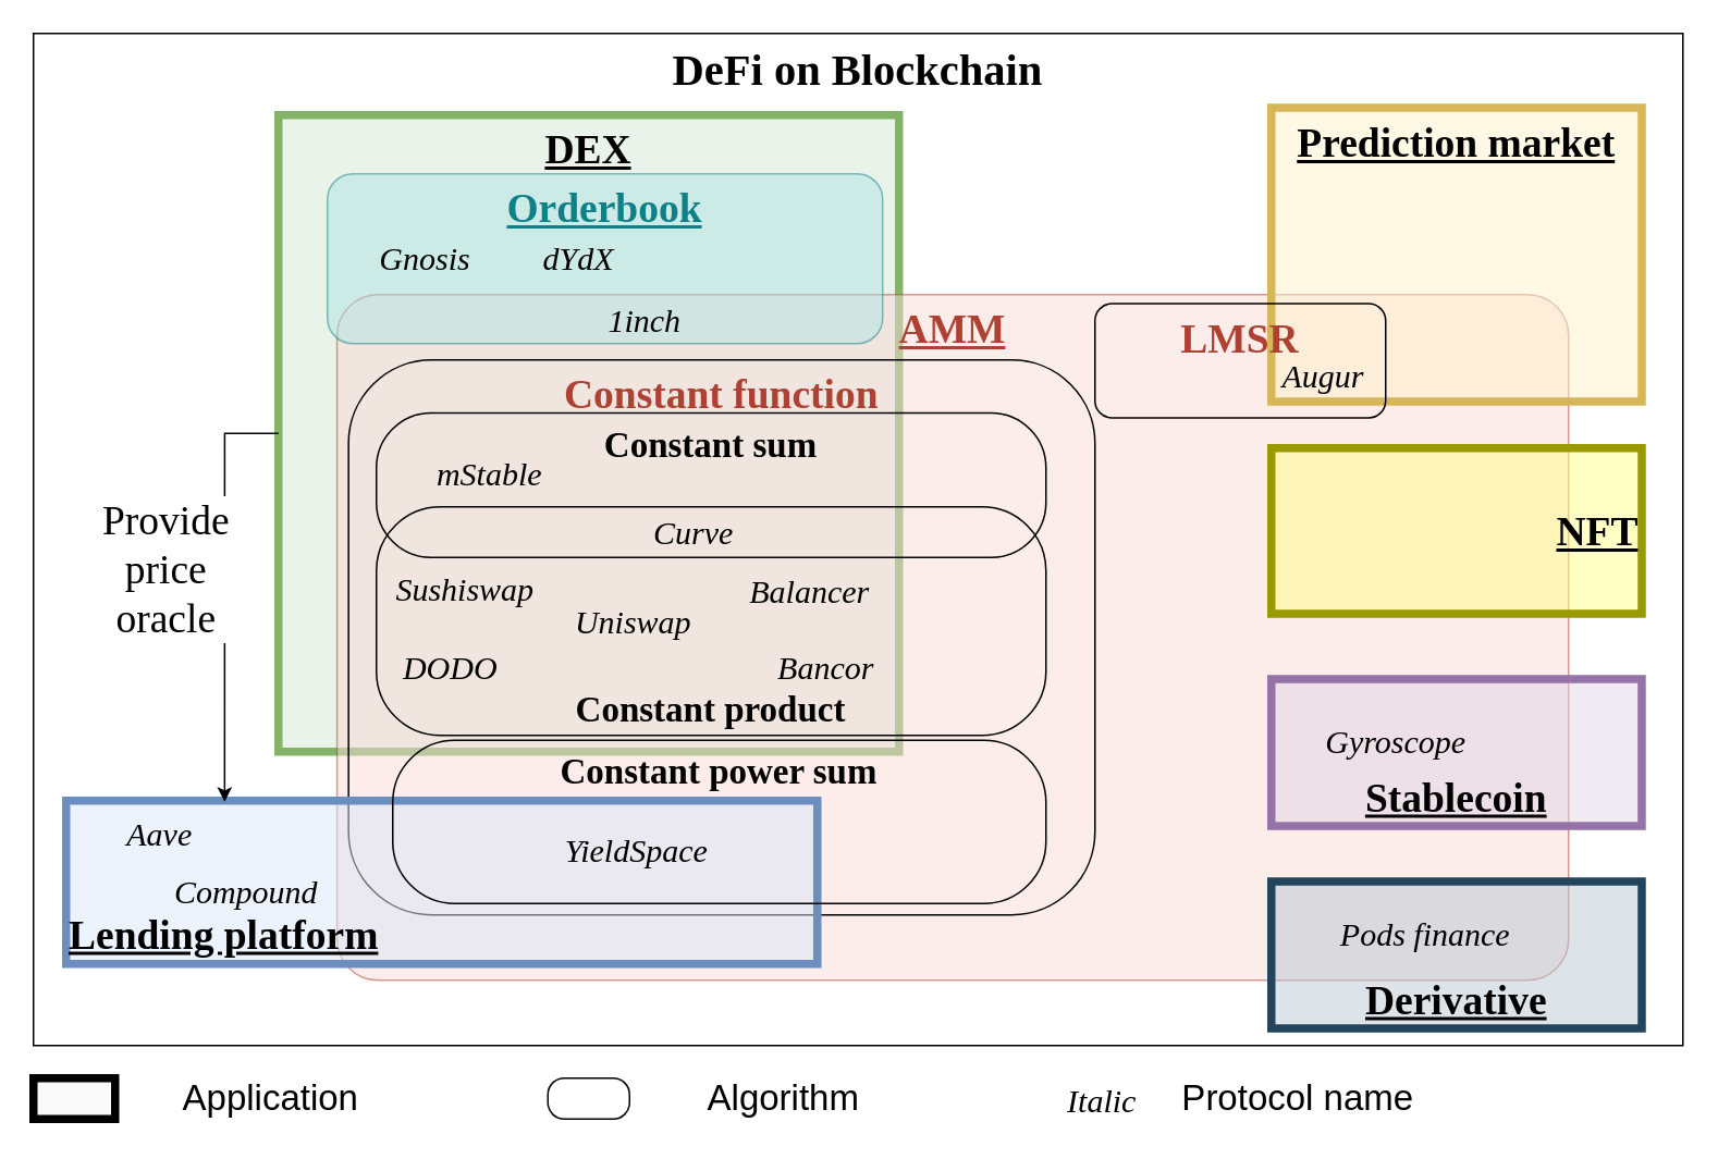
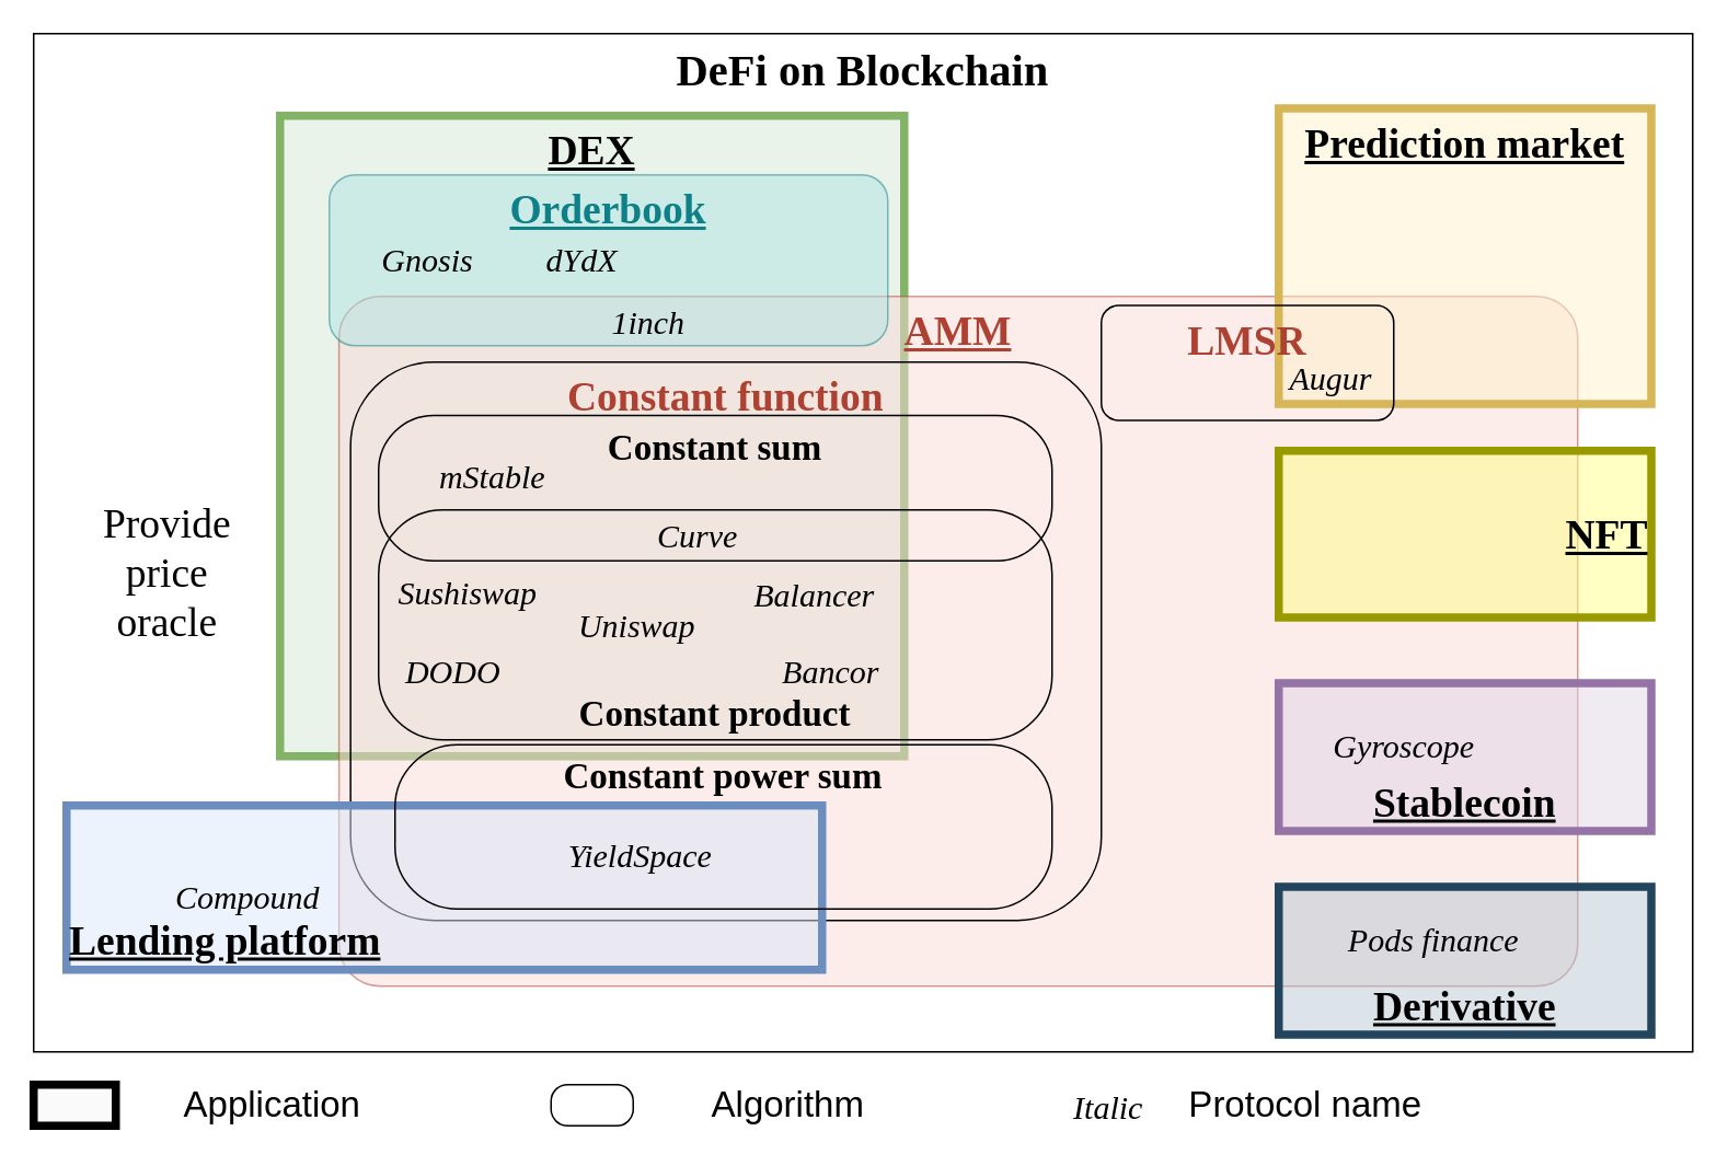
  <mxCell id="0" />
  <mxCell id="1" parent="0" />
  <mxCell id="2" value="&lt;span style=&quot;color: rgb(0 , 0 , 0) ; font-size: 27px ; font-style: normal ; font-weight: 700 ; letter-spacing: normal ; text-align: center ; text-indent: 0px ; text-transform: none ; word-spacing: 0px ; display: inline ; float: none&quot;&gt;DeFi on Blockchain&lt;/span&gt;" style="rounded=0;whiteSpace=wrap;html=1;fillColor=none;verticalAlign=top;fontSize=27;fontFamily=Times New Roman;" parent="1" vertex="1"><mxGeometry x="20" y="20" width="1010" height="620" as="geometry" /></mxCell>
  <mxCell id="3" value="DEX" style="rounded=0;whiteSpace=wrap;html=1;fillColor=#d5e8d4;fontStyle=5;verticalAlign=top;strokeColor=#82b366;strokeOpacity=100;fillOpacity=50;strokeWidth=5;fontFamily=Times New Roman;fontSize=25;" parent="1" vertex="1"><mxGeometry x="170" y="70" width="380" height="390" as="geometry" /></mxCell>
  <mxCell id="4" value="&lt;span style=&quot;font-size: 25px;&quot;&gt;AMM&lt;/span&gt;" style="rounded=1;whiteSpace=wrap;html=1;fillColor=#fad9d5;opacity=50;verticalAlign=top;strokeColor=#ae4132;fontColor=#AE4132;fontStyle=5;fontFamily=Times New Roman;fontSize=25;arcSize=6;" parent="1" vertex="1"><mxGeometry x="205.9" y="180" width="754.1" height="420" as="geometry" /></mxCell>
  <mxCell id="5" value="&lt;span style=&quot;color: rgb(174 , 65 , 50) ; font-family: &amp;quot;times new roman&amp;quot; ; font-size: 25px ; font-weight: 700&quot;&gt;Constant function&lt;/span&gt;" style="rounded=1;whiteSpace=wrap;html=1;verticalAlign=top;labelBackgroundColor=none;fillColor=none;" parent="1" vertex="1"><mxGeometry x="212.94" y="220" width="457.06" height="340" as="geometry" /></mxCell>
  <mxCell id="6" value="Prediction market" style="rounded=0;whiteSpace=wrap;html=1;fillColor=#fff2cc;fontStyle=5;verticalAlign=top;strokeColor=#d6b656;fillOpacity=50;strokeWidth=5;fontFamily=Times New Roman;fontSize=25;" parent="1" vertex="1"><mxGeometry x="777.99" y="65.5" width="226.83" height="180" as="geometry" /></mxCell>
  <mxCell id="7" value="&lt;span style=&quot;font-size: 22px; font-style: normal; font-weight: 700; letter-spacing: normal; text-align: center; text-indent: 0px; text-transform: none; word-spacing: 0px; display: inline; float: none;&quot;&gt;Constant product&lt;/span&gt;" style="rounded=1;whiteSpace=wrap;html=1;fillColor=none;arcSize=28;verticalAlign=bottom;fontFamily=Times New Roman;fontSize=22;" parent="1" vertex="1"><mxGeometry x="230" y="310" width="410" height="140" as="geometry" /></mxCell>
  <mxCell id="8" value="&lt;span style=&quot;color: rgb(0 , 0 , 0) ; font-size: 25px ; font-style: normal ; font-weight: 700 ; letter-spacing: normal ; text-indent: 0px ; text-transform: none ; word-spacing: 0px ; display: inline ; float: none&quot;&gt;Lending platform&lt;/span&gt;" style="rounded=0;whiteSpace=wrap;html=1;fillColor=#dae8fc;fontStyle=5;verticalAlign=bottom;strokeColor=#6c8ebf;fillOpacity=50;strokeWidth=5;fontFamily=Times New Roman;fontSize=25;align=left;" parent="1" vertex="1"><mxGeometry x="40" y="490" width="460" height="100" as="geometry" /></mxCell>
- <mxCell id="9" style="edgeStyle=orthogonalEdgeStyle;rounded=0;orthogonalLoop=1;jettySize=auto;html=1;exitX=0;exitY=0.5;exitDx=0;exitDy=0;entryX=0.211;entryY=0.007;entryDx=0;entryDy=0;fontColor=#000000;fontFamily=Times New Roman;fontSize=25;entryPerimeter=0;" parent="1" source="3" target="8" edge="1"><mxGeometry x="10" y="-1110" as="geometry" /></mxCell>
  <mxCell id="10" value="&lt;span style=&quot;color: rgb(0, 0, 0); font-size: 22px; font-style: normal; font-weight: 700; letter-spacing: normal; text-align: center; text-indent: 0px; text-transform: none; word-spacing: 0px; display: inline; float: none;&quot;&gt;Constant sum&lt;/span&gt;" style="rounded=1;whiteSpace=wrap;html=1;fillColor=none;arcSize=38;verticalAlign=top;fontFamily=Times New Roman;fontSize=22;" parent="1" vertex="1"><mxGeometry x="230" y="252.5" width="410" height="88.5" as="geometry" /></mxCell>
  <mxCell id="11" value="&lt;span style=&quot;font-size: 20px;&quot;&gt;mStable&lt;/span&gt;" style="text;html=1;align=center;verticalAlign=middle;resizable=0;points=[];autosize=1;strokeColor=none;fillColor=none;fontColor=#000000;fontStyle=2;fontFamily=Times New Roman;fontSize=20;" parent="1" vertex="1"><mxGeometry x="258.997" y="274" width="80" height="30" as="geometry" /></mxCell>
  <mxCell id="12" value="DODO" style="text;html=1;align=center;verticalAlign=middle;resizable=0;points=[];autosize=1;strokeColor=none;fillColor=none;fontStyle=2;fontFamily=Times New Roman;fontSize=20;" parent="1" vertex="1"><mxGeometry x="240.003" y="392.5" width="70" height="30" as="geometry" /></mxCell>
  <mxCell id="13" value="Balancer" style="text;html=1;align=center;verticalAlign=middle;resizable=0;points=[];autosize=1;strokeColor=none;fillColor=none;fontStyle=2;fontFamily=Times New Roman;fontSize=20;" parent="1" vertex="1"><mxGeometry x="450.006" y="345.5" width="90" height="30" as="geometry" /></mxCell>
  <mxCell id="14" value="Uniswap" style="text;html=1;align=center;verticalAlign=middle;resizable=0;points=[];autosize=1;strokeColor=none;fillColor=none;fontStyle=2;fontFamily=Times New Roman;fontSize=20;" parent="1" vertex="1"><mxGeometry x="342.088" y="365" width="90" height="30" as="geometry" /></mxCell>
  <mxCell id="15" value="Curve" style="text;html=1;align=center;verticalAlign=middle;resizable=0;points=[];autosize=1;strokeColor=none;fillColor=none;fontColor=#000000;fontStyle=2;fontFamily=Times New Roman;fontSize=20;" parent="1" vertex="1"><mxGeometry x="394.003" y="309.75" width="60" height="30" as="geometry" /></mxCell>
  <mxCell id="16" value="Provide price oracle" style="text;html=1;strokeColor=none;fillColor=none;align=center;verticalAlign=middle;whiteSpace=wrap;rounded=0;fontColor=#000000;fontFamily=Times New Roman;fontSize=25;labelBackgroundColor=default;" parent="1" vertex="1"><mxGeometry x="77.119" y="337.5" width="49.492" height="20" as="geometry" /></mxCell>
  <mxCell id="17" value="Stablecoin" style="rounded=0;whiteSpace=wrap;html=1;fillColor=#e1d5e7;fontStyle=5;verticalAlign=bottom;strokeColor=#9673a6;fillOpacity=50;strokeWidth=5;fontFamily=Times New Roman;fontSize=25;" parent="1" vertex="1"><mxGeometry x="777.99" y="415.5" width="226.83" height="90" as="geometry" /></mxCell>
  <mxCell id="18" value="&lt;p class=&quot;p1&quot; style=&quot;font-size: 20px;&quot;&gt;Augur&lt;/p&gt;" style="text;whiteSpace=wrap;html=1;fontStyle=2;fontFamily=Times New Roman;fontSize=20;verticalAlign=middle;align=center;" parent="1" vertex="1"><mxGeometry x="777.23" y="206.25" width="65.54" height="46.25" as="geometry" /></mxCell>
  <mxCell id="19" value="Gyroscope" style="text;html=1;align=center;verticalAlign=middle;resizable=0;points=[];autosize=1;strokeColor=none;fillColor=none;fontStyle=2;fontFamily=Times New Roman;fontSize=20;" parent="1" vertex="1"><mxGeometry x="803.87" y="438" width="100" height="30" as="geometry" /></mxCell>
  <mxCell id="20" value="Bancor" style="text;html=1;align=center;verticalAlign=middle;resizable=0;points=[];autosize=1;strokeColor=none;fillColor=none;fontStyle=2;fontFamily=Times New Roman;fontSize=20;" parent="1" vertex="1"><mxGeometry x="470.003" y="392.5" width="70" height="30" as="geometry" /></mxCell>
  <mxCell id="21" value="Derivative" style="rounded=0;whiteSpace=wrap;html=1;fillColor=#bac8d3;fontStyle=5;verticalAlign=bottom;strokeColor=#23445d;fillOpacity=50;strokeWidth=5;fontFamily=Times New Roman;fontSize=25;" parent="1" vertex="1"><mxGeometry x="778" y="539.5" width="226.83" height="90" as="geometry" /></mxCell>
  <mxCell id="22" value="Pods finance" style="text;html=1;align=center;verticalAlign=middle;resizable=0;points=[];autosize=1;strokeColor=none;fillColor=none;fontStyle=2;fontFamily=Times New Roman;fontSize=20;" parent="1" vertex="1"><mxGeometry x="812.23" y="555.5" width="120" height="30" as="geometry" /></mxCell>
  <mxCell id="23" value="NFT" style="rounded=0;whiteSpace=wrap;html=1;fillColor=#ffff88;fontStyle=5;verticalAlign=middle;fillOpacity=50;strokeWidth=5;align=right;strokeColor=#999900;fontFamily=Times New Roman;fontSize=25;" parent="1" vertex="1"><mxGeometry x="778" y="274" width="226.83" height="101.5" as="geometry" /></mxCell>
  <mxCell id="24" value="&lt;span style=&quot;font-size: 25px;&quot;&gt;Orderbook&lt;/span&gt;" style="rounded=1;whiteSpace=wrap;html=1;fillColor=#b0e3e6;opacity=50;verticalAlign=top;strokeColor=#0e8088;fontColor=#0E8088;fontFamily=Times New Roman;fontStyle=5;fontSize=25;" parent="1" vertex="1"><mxGeometry x="200" y="106" width="340" height="104" as="geometry" /></mxCell>
  <mxCell id="25" value="&lt;span style=&quot;color: rgb(0, 0, 0); font-size: 20px; font-weight: 400; letter-spacing: normal; text-indent: 0px; text-transform: none; word-spacing: 0px; display: inline; float: none;&quot;&gt;&lt;i style=&quot;font-size: 20px;&quot;&gt;Gnosis&lt;/i&gt;&lt;/span&gt;" style="text;whiteSpace=wrap;html=1;align=center;verticalAlign=middle;fontFamily=Times New Roman;fontSize=20;" parent="1" vertex="1"><mxGeometry x="228.9" y="142" width="62.42" height="30" as="geometry" /></mxCell>
  <mxCell id="26" value="&lt;span style=&quot;color: rgb(0, 0, 0); font-size: 20px; font-weight: 400; letter-spacing: normal; text-indent: 0px; text-transform: none; word-spacing: 0px; display: inline; float: none;&quot;&gt;&lt;i style=&quot;font-size: 20px;&quot;&gt;dYdX&lt;/i&gt;&lt;/span&gt;" style="text;whiteSpace=wrap;html=1;align=center;verticalAlign=middle;fontFamily=Times New Roman;fontSize=20;" parent="1" vertex="1"><mxGeometry x="323.14" y="142" width="62.42" height="30" as="geometry" /></mxCell>
  <mxCell id="27" value="Sushiswap" style="text;html=1;align=center;verticalAlign=middle;resizable=0;points=[];autosize=1;strokeColor=none;fillColor=none;fontStyle=2;fontFamily=Times New Roman;fontSize=20;" parent="1" vertex="1"><mxGeometry x="234.168" y="345" width="100" height="30" as="geometry" /></mxCell>
  <mxCell id="28" value="&lt;span style=&quot;color: rgb(0, 0, 0); font-size: 22px; font-style: normal; font-weight: 700; letter-spacing: normal; text-align: center; text-indent: 0px; text-transform: none; word-spacing: 0px; display: inline; float: none;&quot;&gt;Constant power sum&lt;/span&gt;" style="rounded=1;whiteSpace=wrap;html=1;fillColor=none;arcSize=38;verticalAlign=top;fontFamily=Times New Roman;fontSize=22;" parent="1" vertex="1"><mxGeometry x="240" y="453" width="400" height="100" as="geometry" /></mxCell>
  <mxCell id="29" value="YieldSpace" style="text;html=1;align=center;verticalAlign=middle;resizable=0;points=[];autosize=1;strokeColor=none;fillColor=none;fontStyle=2;fontFamily=Times New Roman;fontSize=20;" parent="1" vertex="1"><mxGeometry x="338.993" y="505" width="100" height="30" as="geometry" /></mxCell>
  <mxCell id="30" value="Compound" style="text;html=1;align=center;verticalAlign=middle;resizable=0;points=[];autosize=1;strokeColor=none;fillColor=none;fontColor=#000000;fontStyle=2;fontFamily=Times New Roman;fontSize=20;" parent="1" vertex="1"><mxGeometry x="100.003" y="530" width="100" height="30" as="geometry" /></mxCell>
- <mxCell id="31" value="Aave" style="text;html=1;align=center;verticalAlign=middle;resizable=0;points=[];autosize=1;strokeColor=none;fillColor=none;fontColor=#000000;fontStyle=2;fontFamily=Times New Roman;fontSize=20;" parent="1" vertex="1"><mxGeometry x="66.613" y="495" width="60" height="30" as="geometry" /></mxCell>
  <mxCell id="32" value="&lt;span style=&quot;color: rgb(174 , 65 , 50) ; font-family: &amp;#34;times new roman&amp;#34; ; font-size: 25px ; font-weight: 700&quot;&gt;LMSR&lt;/span&gt;" style="rounded=1;whiteSpace=wrap;html=1;labelBackgroundColor=none;fillColor=none;verticalAlign=top;" parent="1" vertex="1"><mxGeometry x="670" y="185.5" width="178" height="70" as="geometry" /></mxCell>
  <mxCell id="33" value="" style="rounded=0;whiteSpace=wrap;html=1;fillColor=#f5f5f5;fontStyle=5;verticalAlign=middle;strokeColor=#000000;fillOpacity=50;strokeWidth=5;fontFamily=Times New Roman;fontSize=25;align=left;fontColor=#333333;" parent="1" vertex="1"><mxGeometry x="20" y="660" width="50" height="25" as="geometry" /></mxCell>
  <mxCell id="34" value="Application" style="text;html=1;align=center;verticalAlign=middle;resizable=0;points=[];autosize=1;strokeColor=none;fillColor=none;fontSize=22;" parent="1" vertex="1"><mxGeometry x="105" y="657.5" width="120" height="30" as="geometry" /></mxCell>
  <mxCell id="35" value="" style="rounded=1;whiteSpace=wrap;html=1;verticalAlign=middle;labelBackgroundColor=none;fillColor=none;arcSize=40;" parent="1" vertex="1"><mxGeometry x="335" y="660" width="50" height="25" as="geometry" /></mxCell>
  <mxCell id="36" value="Algorithm" style="text;html=1;align=center;verticalAlign=middle;resizable=0;points=[];autosize=1;strokeColor=none;fillColor=none;fontSize=22;" parent="1" vertex="1"><mxGeometry x="424" y="657.5" width="110" height="30" as="geometry" /></mxCell>
  <mxCell id="37" value="&lt;span style=&quot;font-family: &amp;quot;times new roman&amp;quot;; font-size: 20px; font-style: italic;&quot;&gt;Italic&lt;/span&gt;" style="text;html=1;align=center;verticalAlign=middle;resizable=0;points=[];autosize=1;strokeColor=none;fillColor=none;fontSize=20;" parent="1" vertex="1"><mxGeometry x="644" y="657.5" width="60" height="30" as="geometry" /></mxCell>
  <mxCell id="38" value="Protocol name" style="text;html=1;align=center;verticalAlign=middle;resizable=0;points=[];autosize=1;strokeColor=none;fillColor=none;fontSize=22;" parent="1" vertex="1"><mxGeometry x="713.87" y="657.5" width="160" height="30" as="geometry" /></mxCell>
  <mxCell id="39" value="1inch" style="text;html=1;align=center;verticalAlign=middle;resizable=0;points=[];autosize=1;strokeColor=none;fillColor=none;fontColor=#000000;fontStyle=2;fontFamily=Times New Roman;fontSize=20;" vertex="1" parent="1"><mxGeometry x="364.003" y="180" width="60" height="30" as="geometry" /></mxCell>
